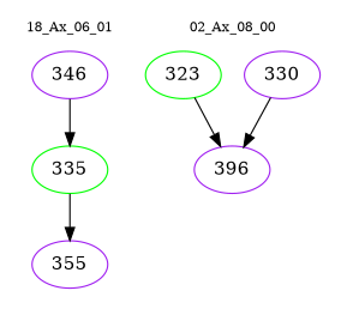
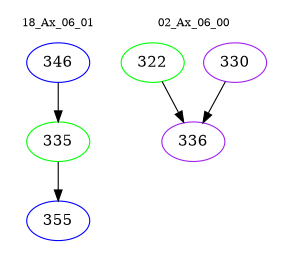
  digraph {
    node [color=blue]
    edge [color=black]
-   n1 [color=purple label=346]
+   n1 [label=346]
    n2 [color=green label=335]
-   n3 [color=purple label=355]
+   n3 [label=355]
    n4 [color=purple label=330]
-   n5 [color=green label=323]
-   n6 [color=purple label=396]
+   n5 [color=green label=322]
+   n6 [color=purple label=336]
    subgraph cluster_1 {
      color=white
      fontsize=10
      label="18_Ax_06_01"
      n1
      n2
      n3
    }
    subgraph cluster_2 {
      color=white
      fontsize=10
-     label="02_Ax_08_00"
+     label="02_Ax_06_00"
      n4
      n5
      n6
    }
    n1 -> n2
    n2 -> n3
    n4 -> n6
    n5 -> n6
  }
